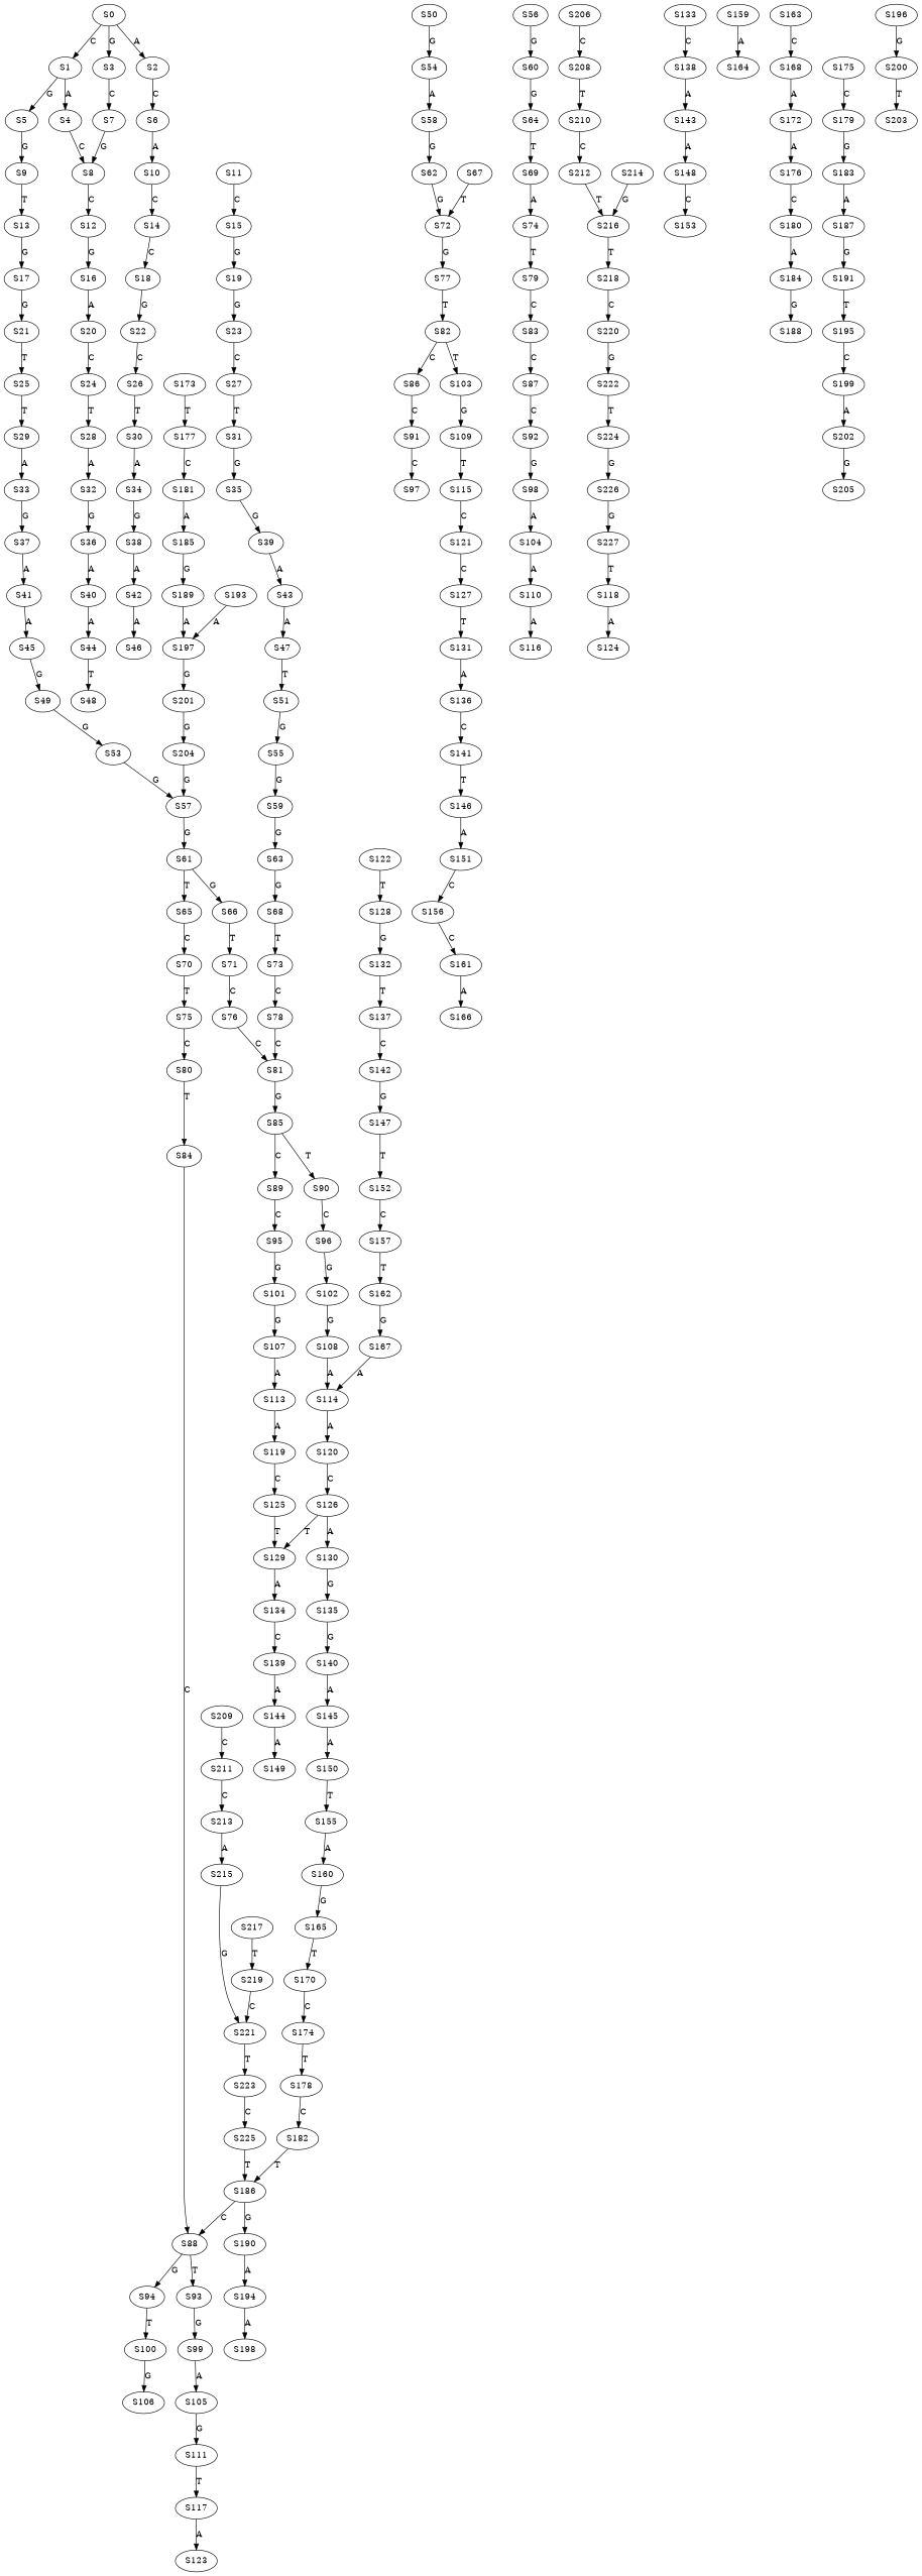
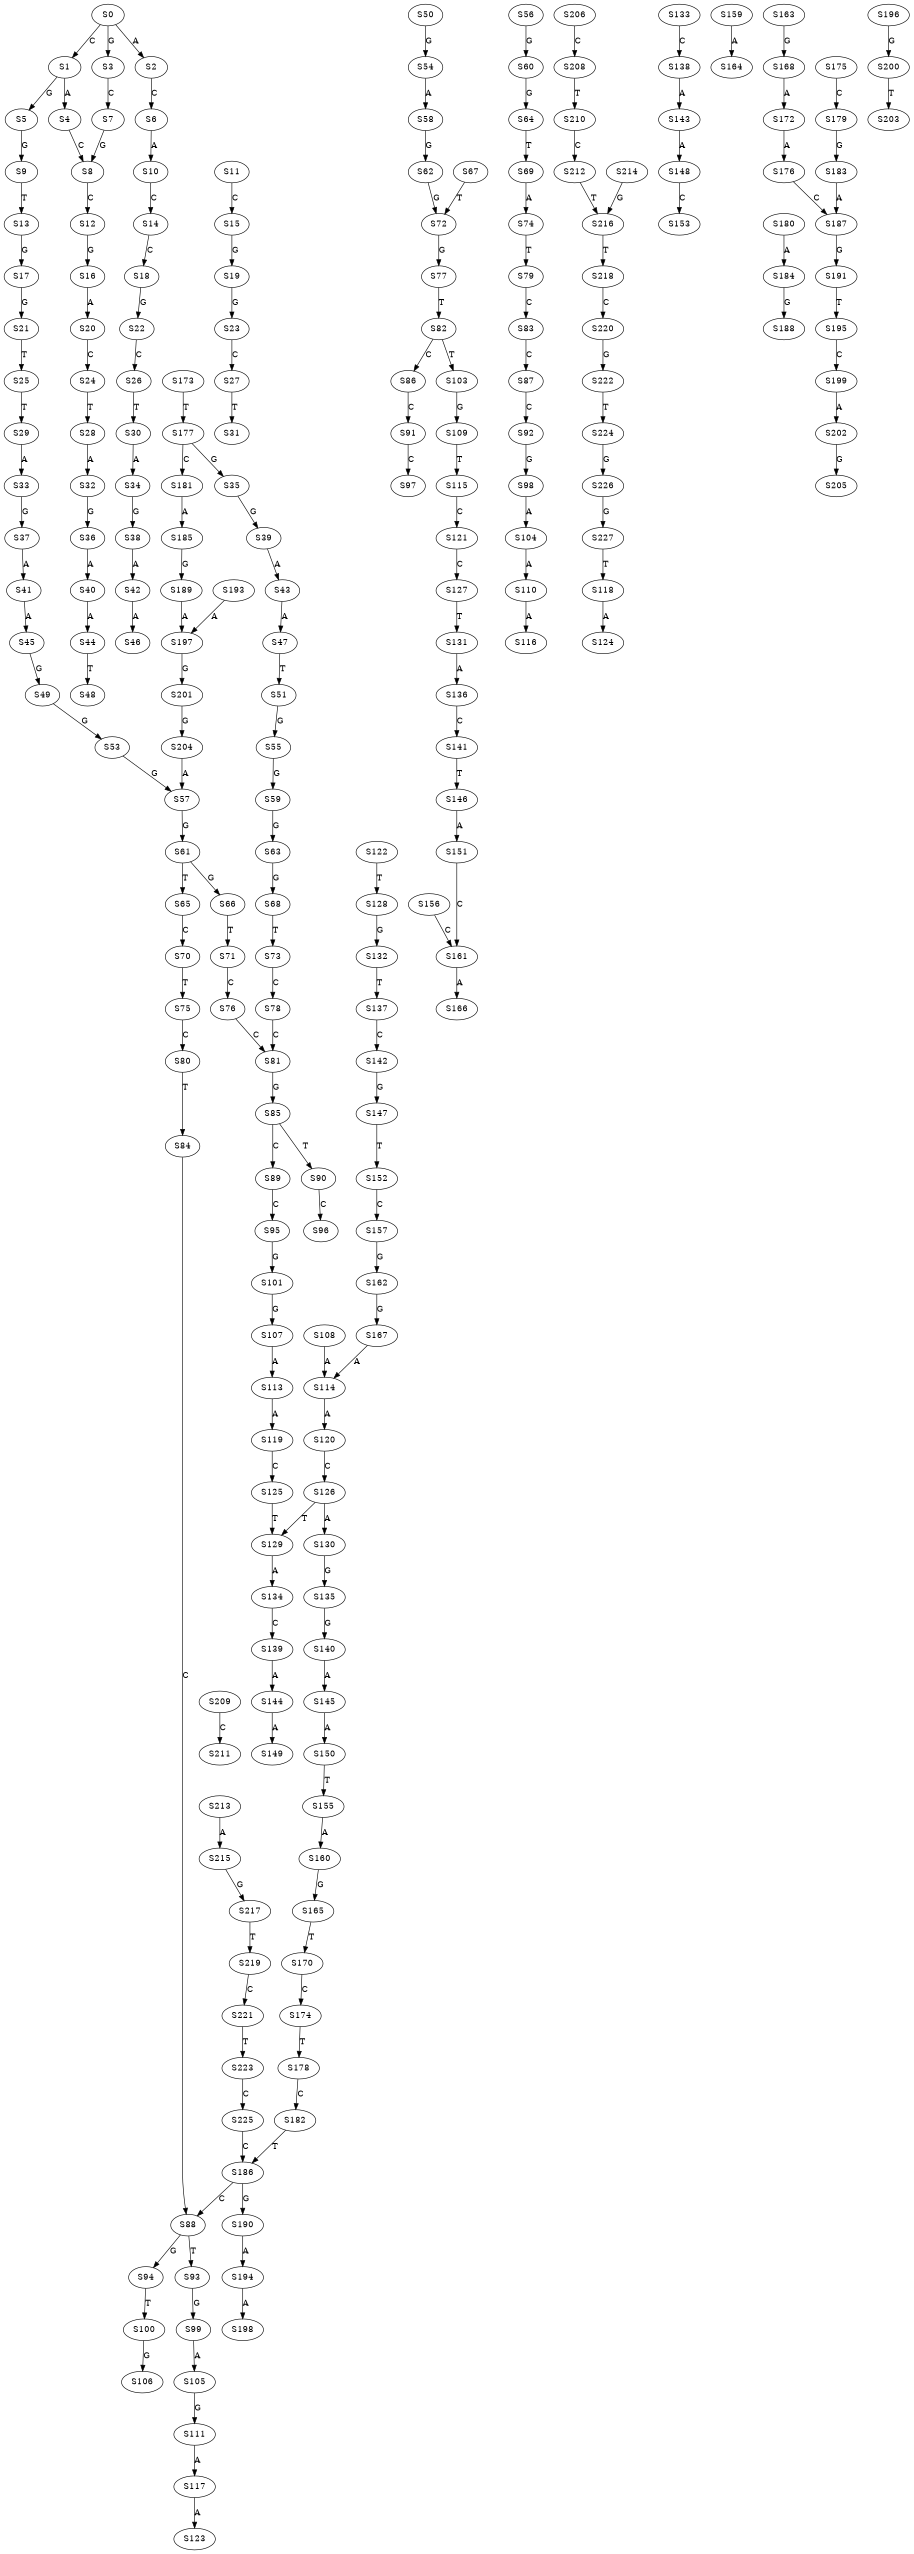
  strict digraph {
    S0
    S1
    S2
    S3
    S4
    S5
    S6
    S7
    S8
    S9
    S10
    S12
    S13
    S14
    S11
    S15
    S16
    S17
    S18
    S19
    S20
    S21
    S22
    S23
    S24
    S25
    S26
    S27
    S28
    S29
    S30
    S31
    S32
    S33
    S34
    S35
    S36
    S37
    S38
    S39
    S40
    S41
    S42
    S43
    S44
    S45
    S46
    S47
    S48
    S49
    S51
    S53
    S50
    S54
    S55
    S57
    S58
    S59
    S56
    S60
    S61
    S62
    S63
    S64
    S65
    S66
    S72
    S68
    S69
    S70
    S71
    S67
    S73
    S74
    S75
    S76
    S77
    S78
    S79
    S80
    S81
    S82
    S83
    S84
    S85
    S86
    S103
    S87
    S88
    S89
    S90
    S91
    S92
    S93
    S94
    S95
    S96
    S97
    S98
    S99
    S100
    S101
-   S102
    S104
    S105
    S106
    S107
    S108
    S109
    S110
    S111
    S113
    S114
    S115
    S116
    S117
    S119
    S120
    S121
    S123
    S118
    S124
    S125
    S126
    S127
    S122
    S128
    S129
    S130
    S131
    S132
    S134
    S135
    S136
    S137
    S133
    S138
    S139
    S140
    S141
    S142
    S143
    S144
    S145
    S146
    S147
    S148
    S149
    S150
    S151
    S152
    S153
    S155
    S156
    S157
    S160
    S161
    S162
    S159
    S164
    S165
    S166
    S167
    S163
    S168
    S170
    S172
    S174
    S176
    S173
    S177
    S178
    S175
    S179
    S180
    S181
    S182
    S183
    S184
    S185
    S186
    S187
    S188
    S189
    S190
    S191
    S197
    S194
    S195
    S193
    S198
    S199
    S196
    S200
    S201
    S202
    S203
    S204
    S205
    S206
    S208
    S210
    S209
    S211
    S212
    S213
    S216
    S215
    S214
    S217
    S218
    S219
    S220
    S221
    S222
    S223
    S224
    S225
    S226
    S227
    S0 -> S1 [label=C]
    S0 -> S2 [label=A]
    S0 -> S3 [label=G]
    S1 -> S4 [label=A]
    S1 -> S5 [label=G]
    S2 -> S6 [label=C]
    S3 -> S7 [label=C]
    S4 -> S8 [label=C]
    S5 -> S9 [label=G]
    S6 -> S10 [label=A]
    S7 -> S8 [label=G]
    S8 -> S12 [label=C]
    S9 -> S13 [label=T]
    S10 -> S14 [label=C]
    S12 -> S16 [label=G]
    S13 -> S17 [label=G]
    S14 -> S18 [label=C]
    S11 -> S15 [label=C]
    S15 -> S19 [label=G]
    S16 -> S20 [label=A]
    S17 -> S21 [label=G]
    S18 -> S22 [label=G]
    S19 -> S23 [label=G]
    S20 -> S24 [label=C]
    S21 -> S25 [label=T]
    S22 -> S26 [label=C]
    S23 -> S27 [label=C]
    S24 -> S28 [label=T]
    S25 -> S29 [label=T]
    S26 -> S30 [label=T]
    S27 -> S31 [label=T]
    S28 -> S32 [label=A]
    S29 -> S33 [label=A]
    S30 -> S34 [label=A]
-   S31 -> S35 [label=G]
+   S177 -> S35 [label=G]
    S32 -> S36 [label=G]
    S33 -> S37 [label=G]
    S34 -> S38 [label=G]
    S35 -> S39 [label=G]
    S36 -> S40 [label=A]
    S37 -> S41 [label=A]
    S38 -> S42 [label=A]
    S39 -> S43 [label=A]
    S40 -> S44 [label=A]
    S41 -> S45 [label=A]
    S42 -> S46 [label=A]
    S43 -> S47 [label=A]
    S44 -> S48 [label=T]
    S45 -> S49 [label=G]
    S47 -> S51 [label=T]
    S49 -> S53 [label=G]
    S51 -> S55 [label=G]
    S53 -> S57 [label=G]
    S50 -> S54 [label=G]
    S54 -> S58 [label=A]
    S55 -> S59 [label=G]
    S57 -> S61 [label=G]
    S58 -> S62 [label=G]
    S59 -> S63 [label=G]
    S56 -> S60 [label=G]
    S60 -> S64 [label=G]
    S61 -> S65 [label=T]
    S61 -> S66 [label=G]
    S62 -> S72 [label=G]
    S63 -> S68 [label=G]
    S64 -> S69 [label=T]
    S65 -> S70 [label=C]
    S66 -> S71 [label=T]
    S72 -> S77 [label=G]
    S68 -> S73 [label=T]
    S69 -> S74 [label=A]
    S70 -> S75 [label=T]
    S71 -> S76 [label=C]
    S67 -> S72 [label=T]
    S73 -> S78 [label=C]
    S74 -> S79 [label=T]
    S75 -> S80 [label=C]
    S76 -> S81 [label=C]
    S77 -> S82 [label=T]
    S78 -> S81 [label=C]
    S79 -> S83 [label=C]
    S80 -> S84 [label=T]
    S81 -> S85 [label=G]
    S82 -> S86 [label=C]
    S82 -> S103 [label=T]
    S83 -> S87 [label=C]
    S84 -> S88 [label=C]
    S85 -> S89 [label=C]
    S85 -> S90 [label=T]
    S86 -> S91 [label=C]
    S103 -> S109 [label=G]
    S87 -> S92 [label=C]
    S88 -> S93 [label=T]
    S88 -> S94 [label=G]
    S89 -> S95 [label=C]
    S90 -> S96 [label=C]
    S91 -> S97 [label=C]
    S92 -> S98 [label=G]
    S93 -> S99 [label=G]
    S94 -> S100 [label=T]
    S95 -> S101 [label=G]
-   S96 -> S102 [label=G]
    S98 -> S104 [label=A]
    S99 -> S105 [label=A]
    S100 -> S106 [label=G]
    S101 -> S107 [label=G]
-   S102 -> S108 [label=G]
    S104 -> S110 [label=A]
    S105 -> S111 [label=G]
    S107 -> S113 [label=A]
    S108 -> S114 [label=A]
    S109 -> S115 [label=T]
    S110 -> S116 [label=A]
-   S111 -> S117 [label=T]
+   S111 -> S117 [label=A]
    S113 -> S119 [label=A]
    S114 -> S120 [label=A]
    S115 -> S121 [label=C]
    S117 -> S123 [label=A]
    S119 -> S125 [label=C]
    S120 -> S126 [label=C]
    S121 -> S127 [label=C]
    S118 -> S124 [label=A]
    S125 -> S129 [label=T]
    S126 -> S129 [label=T]
    S126 -> S130 [label=A]
    S127 -> S131 [label=T]
    S122 -> S128 [label=T]
    S128 -> S132 [label=G]
    S129 -> S134 [label=A]
    S130 -> S135 [label=G]
    S131 -> S136 [label=A]
    S132 -> S137 [label=T]
    S134 -> S139 [label=C]
    S135 -> S140 [label=G]
    S136 -> S141 [label=C]
    S137 -> S142 [label=C]
    S133 -> S138 [label=C]
    S138 -> S143 [label=A]
    S139 -> S144 [label=A]
    S140 -> S145 [label=A]
    S141 -> S146 [label=T]
    S142 -> S147 [label=G]
    S143 -> S148 [label=A]
    S144 -> S149 [label=A]
    S145 -> S150 [label=A]
    S146 -> S151 [label=A]
    S147 -> S152 [label=T]
    S148 -> S153 [label=C]
    S150 -> S155 [label=T]
-   S151 -> S156 [label=C]
+   S151 -> S161 [label=C]
    S152 -> S157 [label=C]
    S155 -> S160 [label=A]
    S156 -> S161 [label=C]
-   S157 -> S162 [label=T]
+   S157 -> S162 [label=G]
    S160 -> S165 [label=G]
    S161 -> S166 [label=A]
    S162 -> S167 [label=G]
    S159 -> S164 [label=A]
    S165 -> S170 [label=T]
    S167 -> S114 [label=A]
-   S163 -> S168 [label=C]
+   S163 -> S168 [label=G]
    S168 -> S172 [label=A]
    S170 -> S174 [label=C]
    S172 -> S176 [label=A]
    S174 -> S178 [label=T]
-   S176 -> S180 [label=C]
+   S176 -> S187 [label=C]
    S173 -> S177 [label=T]
    S177 -> S181 [label=C]
    S178 -> S182 [label=C]
    S175 -> S179 [label=C]
    S179 -> S183 [label=G]
    S180 -> S184 [label=A]
    S181 -> S185 [label=A]
    S182 -> S186 [label=T]
    S183 -> S187 [label=A]
    S184 -> S188 [label=G]
    S185 -> S189 [label=G]
    S186 -> S88 [label=C]
    S186 -> S190 [label=G]
    S187 -> S191 [label=G]
    S189 -> S197 [label=A]
    S190 -> S194 [label=A]
    S191 -> S195 [label=T]
    S197 -> S201 [label=G]
    S194 -> S198 [label=A]
    S195 -> S199 [label=C]
    S193 -> S197 [label=A]
    S199 -> S202 [label=A]
    S196 -> S200 [label=G]
    S200 -> S203 [label=T]
    S201 -> S204 [label=G]
    S202 -> S205 [label=G]
-   S204 -> S57 [label=G]
+   S204 -> S57 [label=A]
    S206 -> S208 [label=C]
    S208 -> S210 [label=T]
    S210 -> S212 [label=C]
    S209 -> S211 [label=C]
-   S211 -> S213 [label=C]
    S212 -> S216 [label=T]
    S213 -> S215 [label=A]
    S216 -> S218 [label=T]
-   S215 -> S221 [label=G]
+   S215 -> S217 [label=G]
    S214 -> S216 [label=G]
    S217 -> S219 [label=T]
    S218 -> S220 [label=C]
    S219 -> S221 [label=C]
    S220 -> S222 [label=G]
    S221 -> S223 [label=T]
    S222 -> S224 [label=T]
    S223 -> S225 [label=C]
    S224 -> S226 [label=G]
-   S225 -> S186 [label=T]
+   S225 -> S186 [label=C]
    S226 -> S227 [label=G]
    S227 -> S118 [label=T]
  }
